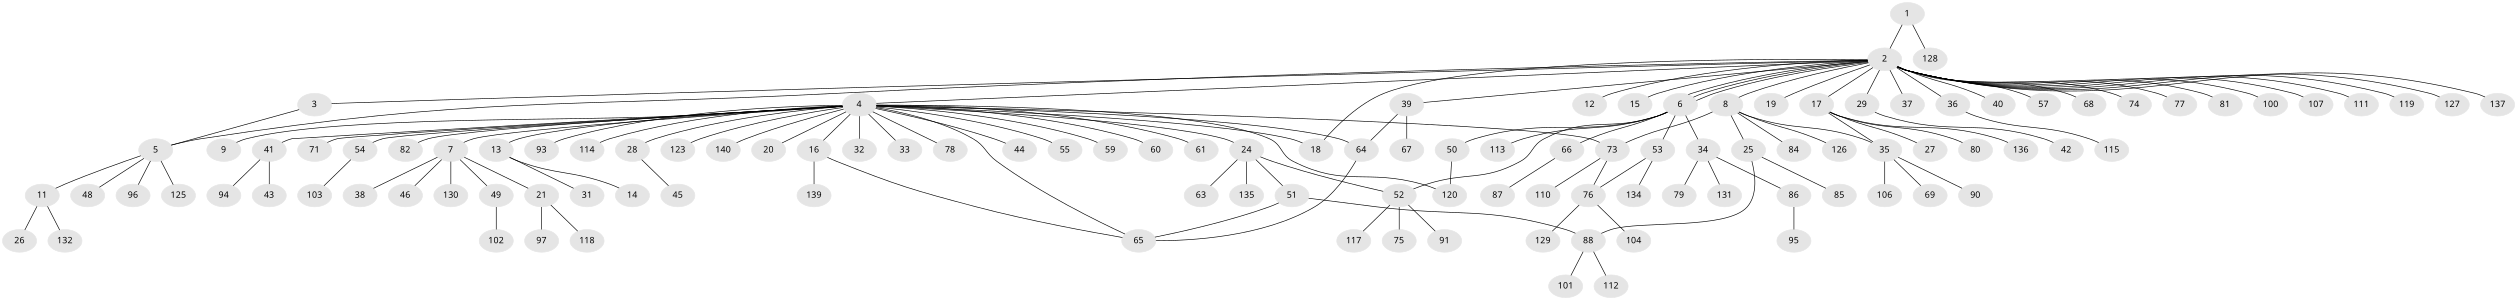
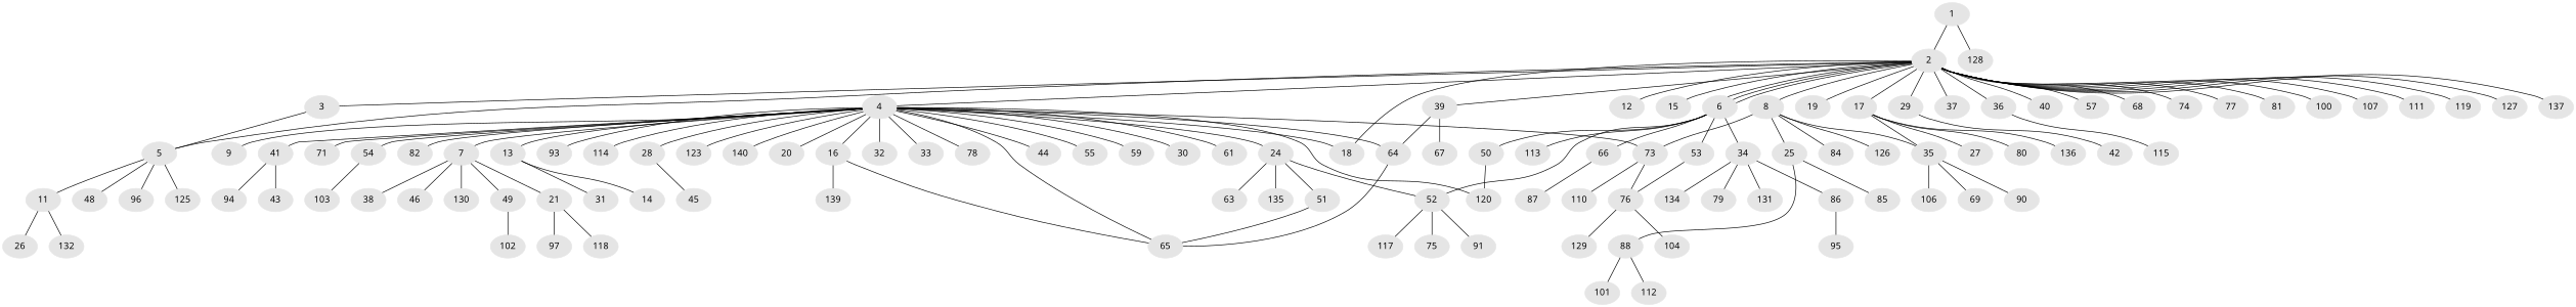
  graph {
    fontname="Noto Sans"
    node [color=gray90 fontname="Noto Sans" style=filled]
    edge [fontname="Noto Sans"]
    2 [super="+10"]
    3
    4 [super="+92"]
    5 [super="+89"]
    6 [super="+30"]
    8 [super="+22"]
    12
    15 [super="+141"]
    17 [super="+23"]
    18
    19
    29
    36
    37
    39
    40
    57
    68 [super="+109"]
    74
    77
    81
    100
    107
    111
    119
    127
    137
    1
    128
    7 [super="+58"]
    9
    13
    16 [super="+133"]
    20
    24 [super="+47"]
    28
    32
    33
    41
    44
    54
    55 [super="+62"]
    59
-   60
+   60 [label=30]
    61 [super="+83"]
    64
    65 [super="+124"]
    71
    73 [super="+116"]
    78
    82
    93
    114
    120
    123
    140
    11
    48
    96
    125
    34 [super="+56"]
    50
    52 [super="+70"]
    53
    66
    113
    25
    35
    84 [super="+121"]
    126
    27
    80
    136
    42
    115
    67
    21 [super="+99"]
    38
    46
    49
    130
    14
    31
    139
    51 [super="+108"]
    63
    135
    45
    43 [super="+72"]
    94
    103
    76 [super="+98"]
    110
    26
    132
    79
    86
    131
    134
    75
    91
    117
    87
    97
    118
    102
    85
    88 [super="+138"]
    69
    90
    106
    101 [super="+122"]
    112
    95
    104
    129
    2 -- 3
    2 -- 4
    2 -- 5
    2 -- 6
    2 -- 6
    2 -- 6
    2 -- 8
    2 -- 12
    2 -- 15
    2 -- 17
    2 -- 18
    2 -- 19
    2 -- 29
    2 -- 36
    2 -- 37
    2 -- 39
    2 -- 40
    2 -- 57
    2 -- 68
    2 -- 74
    2 -- 77
    2 -- 81
    2 -- 100
    2 -- 107
    2 -- 111
    2 -- 119
    2 -- 127
    2 -- 137
    3 -- 5
    4 -- 18
    4 -- 7
    4 -- 9
    4 -- 13
    4 -- 16
    4 -- 20
    4 -- 24
    4 -- 28
    4 -- 32
    4 -- 33
    4 -- 41
    4 -- 44
    4 -- 54
    4 -- 55
    4 -- 59
    4 -- 60
    4 -- 61
    4 -- 64
    4 -- 65
    4 -- 71
    4 -- 73
    4 -- 78
    4 -- 82
    4 -- 93
    4 -- 114
    4 -- 120
    4 -- 123
    4 -- 140
    5 -- 11
    5 -- 48
    5 -- 96
    5 -- 125
    6 -- 34
    6 -- 50
    6 -- 52
    6 -- 53
    6 -- 66
    6 -- 113
    8 -- 73
    8 -- 25
    8 -- 35
    8 -- 84
    8 -- 126
    17 -- 35
    17 -- 27
    17 -- 80
    17 -- 136
    29 -- 42
    36 -- 115
    39 -- 64
    39 -- 67
    1 -- 2
    1 -- 128
    7 -- 21
    7 -- 38
    7 -- 46
    7 -- 49
    7 -- 130
    13 -- 14
    13 -- 31
    16 -- 65
    16 -- 139
    24 -- 52
    24 -- 51
    24 -- 63
    24 -- 135
    28 -- 45
    41 -- 43
    41 -- 94
    54 -- 103
    64 -- 65
    73 -- 76
    73 -- 110
    11 -- 26
    11 -- 132
    34 -- 79
    34 -- 86
    34 -- 131
-   53 -- 134
+   34 -- 134
    50 -- 120
    52 -- 75
    52 -- 91
    52 -- 117
    53 -- 76
    66 -- 87
    25 -- 85
    25 -- 88
    35 -- 69
    35 -- 90
    35 -- 106
    21 -- 97
    21 -- 118
    49 -- 102
    51 -- 65
-   51 -- 88
    76 -- 104
    76 -- 129
    86 -- 95
    88 -- 101
    88 -- 112
  }
